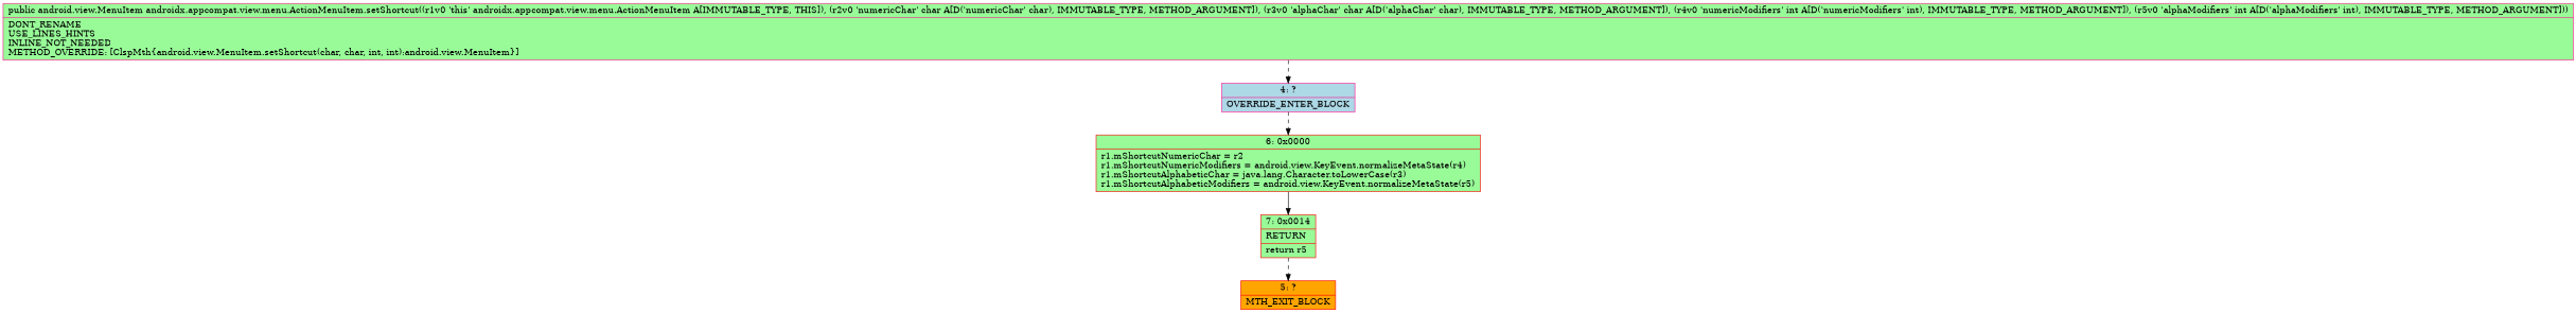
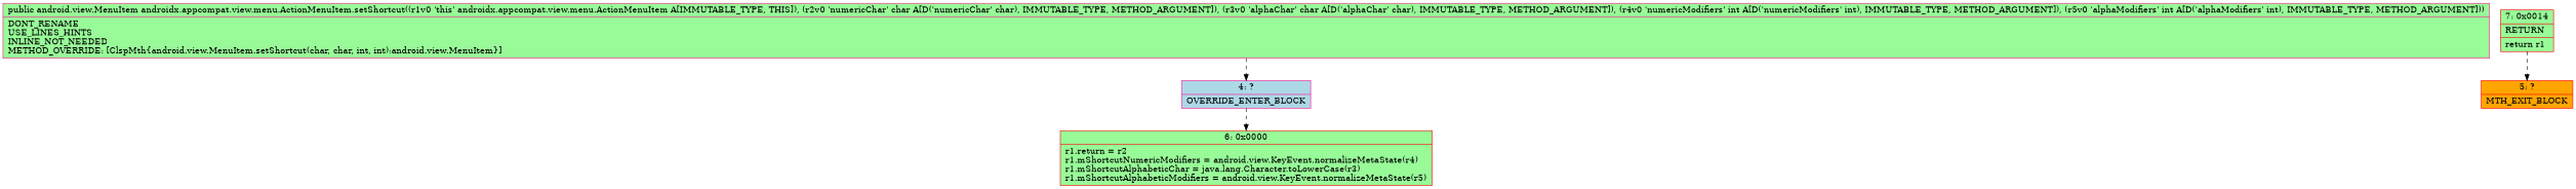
  digraph {
    fontname="DejaVu Serif"
    node [color=red fillcolor=palegreen fontname="DejaVu Serif" shape=record style=filled]
    edge [fontname="DejaVu Serif" style=dashed]
    n1 [color=deeppink fillcolor=lightblue label="{4\:\ ?|OVERRIDE_ENTER_BLOCK\l}"]
-   n2 [label="{6\:\ 0x0000|r1.mShortcutNumericChar = r2\lr1.mShortcutNumericModifiers = android.view.KeyEvent.normalizeMetaState(r4)\lr1.mShortcutAlphabeticChar = java.lang.Character.toLowerCase(r3)\lr1.mShortcutAlphabeticModifiers = android.view.KeyEvent.normalizeMetaState(r5)\l}"]
-   n3 [label="{7\:\ 0x0014|RETURN\l|return r5\l}"]
+   n2 [label="{6\:\ 0x0000|r1.return = r2\lr1.mShortcutNumericModifiers = android.view.KeyEvent.normalizeMetaState(r4)\lr1.mShortcutAlphabeticChar = java.lang.Character.toLowerCase(r3)\lr1.mShortcutAlphabeticModifiers = android.view.KeyEvent.normalizeMetaState(r5)\l}"]
+   n3 [label="{7\:\ 0x0014|RETURN\l|return r1\l}"]
    n4 [fillcolor=orange label="{5\:\ ?|MTH_EXIT_BLOCK\l}"]
    n5 [color=deeppink label="{public android.view.MenuItem androidx.appcompat.view.menu.ActionMenuItem.setShortcut((r1v0 'this' androidx.appcompat.view.menu.ActionMenuItem A[IMMUTABLE_TYPE, THIS]), (r2v0 'numericChar' char A[D('numericChar' char), IMMUTABLE_TYPE, METHOD_ARGUMENT]), (r3v0 'alphaChar' char A[D('alphaChar' char), IMMUTABLE_TYPE, METHOD_ARGUMENT]), (r4v0 'numericModifiers' int A[D('numericModifiers' int), IMMUTABLE_TYPE, METHOD_ARGUMENT]), (r5v0 'alphaModifiers' int A[D('alphaModifiers' int), IMMUTABLE_TYPE, METHOD_ARGUMENT]))  | DONT_RENAME\lUSE_LINES_HINTS\lINLINE_NOT_NEEDED\lMETHOD_OVERRIDE: [ClspMth\{android.view.MenuItem.setShortcut(char, char, int, int):android.view.MenuItem\}]\l}"]
    n1 -> n2
-   n2 -> n3 [style=solid]
    n3 -> n4
    n5 -> n1
  }
